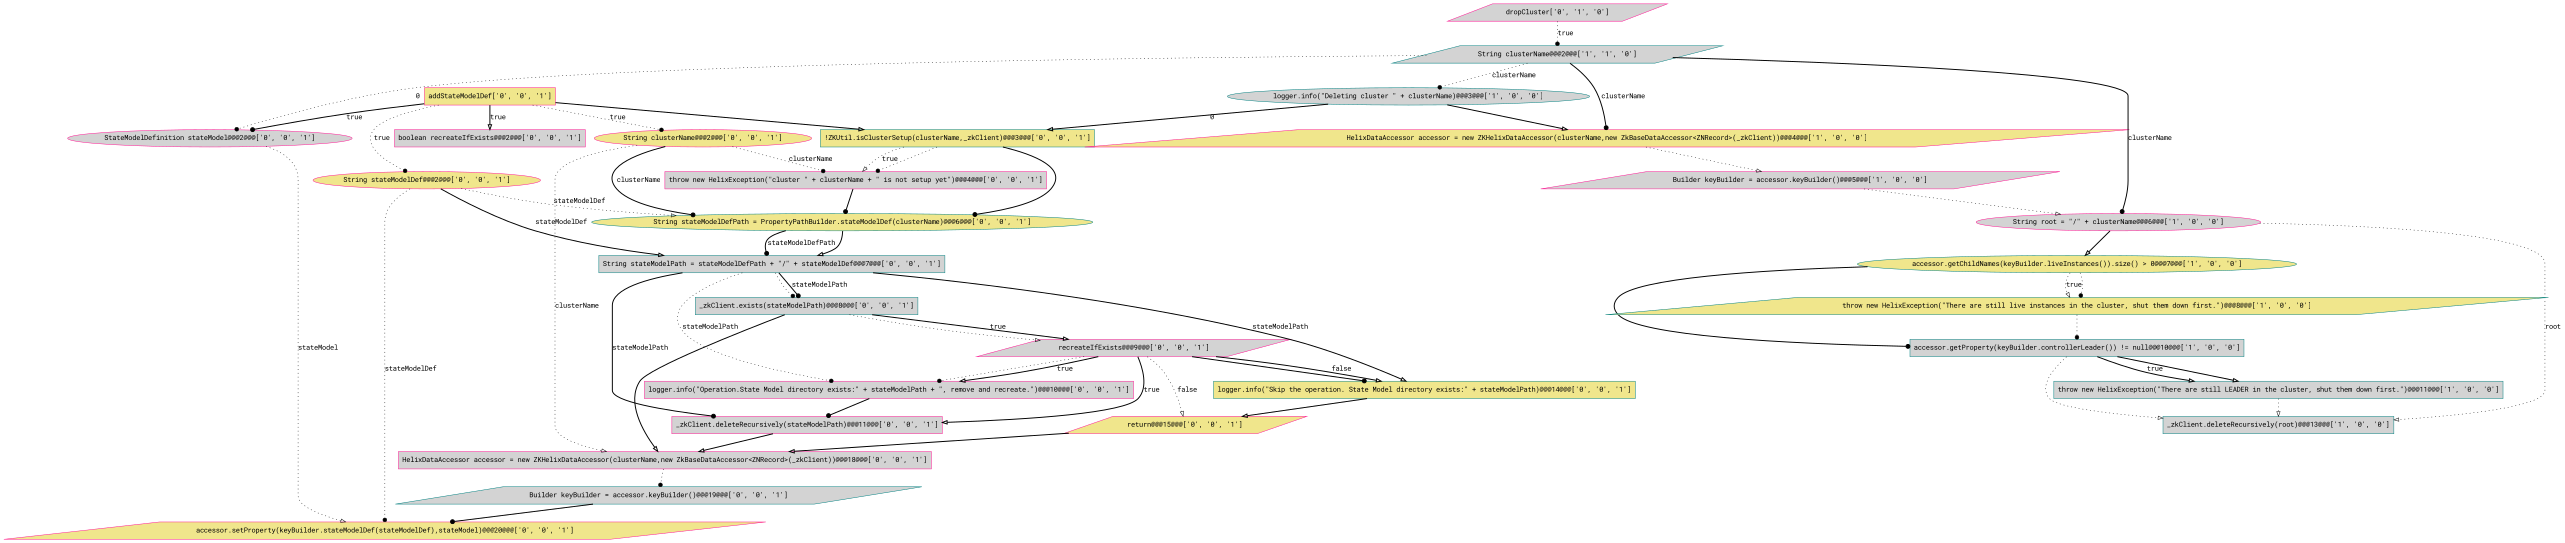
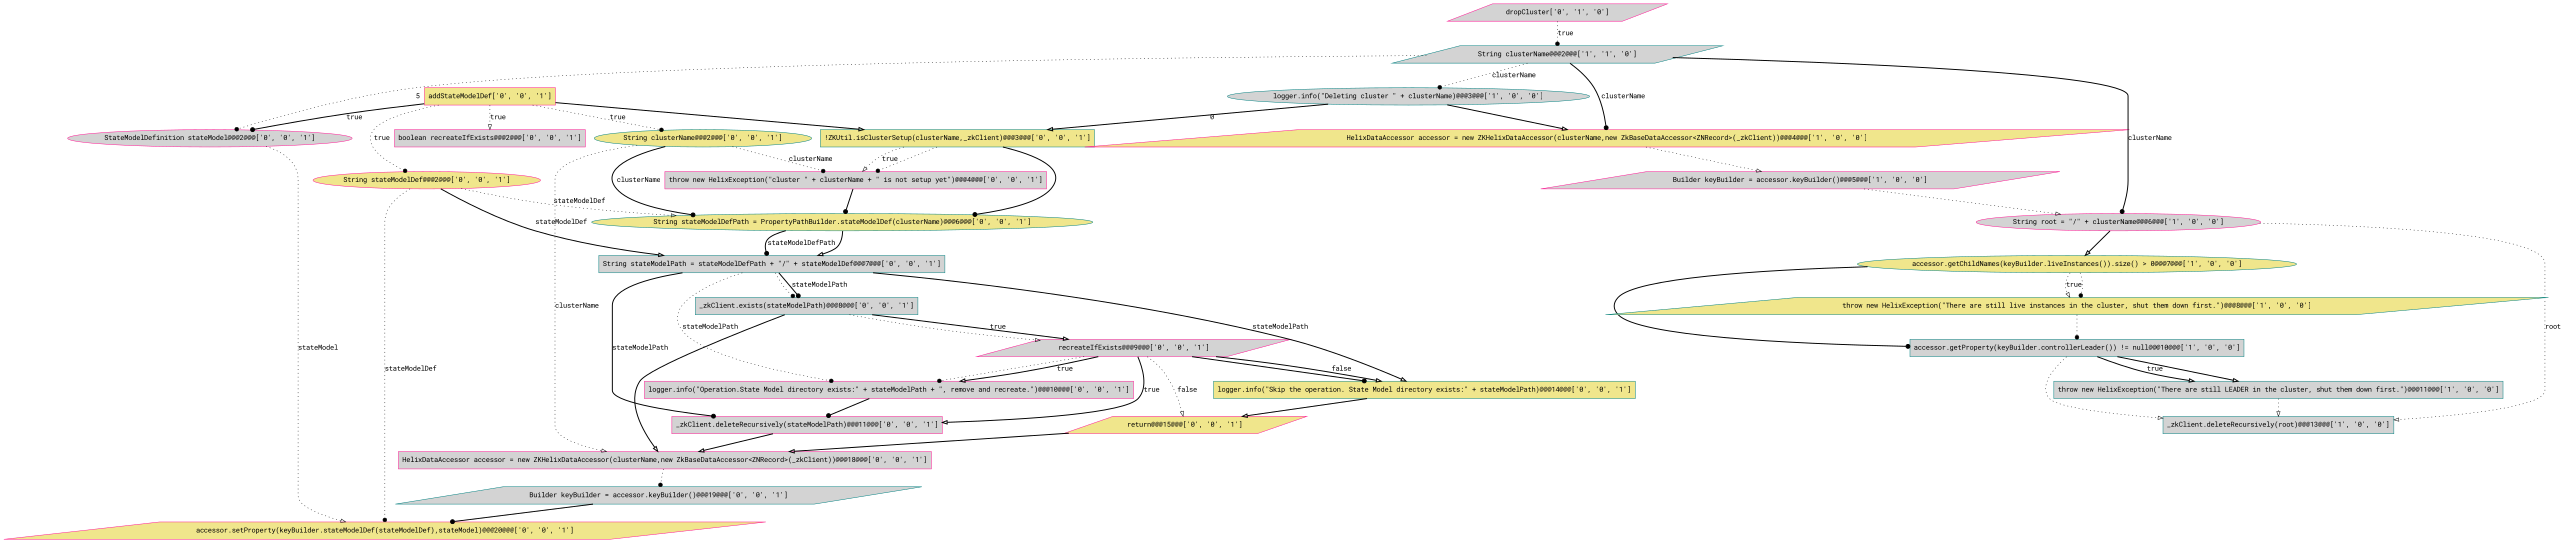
  digraph {
    fontname="Roboto Mono"
    node [color=deeppink fillcolor=lightgrey fontname="Roboto Mono" shape=box style=filled]
    edge [arrowhead=onormal fontname="Roboto Mono" style=bold]
    n1 [label="boolean recreateIfExists@@@2@@@['0', '0', '1']"]
    n2 [label="recreateIfExists@@@9@@@['0', '0', '1']" shape=parallelogram]
    n3 [color=teal fillcolor=khaki label="logger.info(\"Skip the operation. State Model directory exists:\" + stateModelPath)@@@14@@@['0', '0', '1']"]
    n4 [fillcolor=khaki label="return@@@15@@@['0', '0', '1']" shape=parallelogram]
    n5 [label="logger.info(\"Operation.State Model directory exists:\" + stateModelPath + \", remove and recreate.\")@@@10@@@['0', '0', '1']"]
    n6 [label="_zkClient.deleteRecursively(stateModelPath)@@@11@@@['0', '0', '1']"]
    n7 [color=teal label="logger.info(\"Deleting cluster \" + clusterName)@@@3@@@['1', '0', '0']" shape=ellipse]
    n8 [color=teal fillcolor=khaki label="!ZKUtil.isClusterSetup(clusterName,_zkClient)@@@3@@@['0', '0', '1']"]
    n9 [fillcolor=khaki label="HelixDataAccessor accessor = new ZKHelixDataAccessor(clusterName,new ZkBaseDataAccessor<ZNRecord>(_zkClient))@@@4@@@['1', '0', '0']" shape=parallelogram]
    n10 [label="throw new HelixException(\"cluster \" + clusterName + \" is not setup yet\")@@@4@@@['0', '0', '1']"]
    n11 [color=teal fillcolor=khaki label="String stateModelDefPath = PropertyPathBuilder.stateModelDef(clusterName)@@@6@@@['0', '0', '1']" shape=ellipse]
    n12 [label="Builder keyBuilder = accessor.keyBuilder()@@@5@@@['1', '0', '0']" shape=parallelogram]
    n13 [color=teal label="_zkClient.deleteRecursively(root)@@@13@@@['1', '0', '0']"]
    n14 [label="StateModelDefinition stateModel@@@2@@@['0', '0', '1']" shape=ellipse]
    n15 [fillcolor=khaki label="accessor.setProperty(keyBuilder.stateModelDef(stateModelDef),stateModel)@@@20@@@['0', '0', '1']" shape=parallelogram]
    n16 [color=teal label="String stateModelPath = stateModelDefPath + \"/\" + stateModelDef@@@7@@@['0', '0', '1']"]
    n17 [color=teal label="throw new HelixException(\"There are still LEADER in the cluster, shut them down first.\")@@@11@@@['1', '0', '0']"]
    n18 [label="String root = \"/\" + clusterName@@@6@@@['1', '0', '0']" shape=ellipse]
    n19 [color=teal fillcolor=khaki label="accessor.getChildNames(keyBuilder.liveInstances()).size() > 0@@@7@@@['1', '0', '0']" shape=ellipse]
    n20 [color=teal label="accessor.getProperty(keyBuilder.controllerLeader()) != null@@@10@@@['1', '0', '0']"]
    n21 [label="dropCluster['0', '1', '0']" shape=parallelogram]
    n22 [color=teal label="String clusterName@@@2@@@['1', '1', '0']" shape=parallelogram]
    n23 [color=teal label="Builder keyBuilder = accessor.keyBuilder()@@@19@@@['0', '0', '1']" shape=parallelogram]
    n24 [label="HelixDataAccessor accessor = new ZKHelixDataAccessor(clusterName,new ZkBaseDataAccessor<ZNRecord>(_zkClient))@@@18@@@['0', '0', '1']"]
    n25 [color=teal fillcolor=khaki label="throw new HelixException(\"There are still live instances in the cluster, shut them down first.\")@@@8@@@['1', '0', '0']" shape=parallelogram]
    n26 [color=teal label="_zkClient.exists(stateModelPath)@@@8@@@['0', '0', '1']"]
-   n27 [fillcolor=khaki label="String clusterName@@@2@@@['0', '0', '1']" shape=ellipse]
+   n27 [color=teal fillcolor=khaki label="String clusterName@@@2@@@['0', '0', '1']" shape=ellipse]
    n28 [fillcolor=khaki label="addStateModelDef['0', '0', '1']"]
    n29 [fillcolor=khaki label="String stateModelDef@@@2@@@['0', '0', '1']" shape=ellipse]
    n2 -> n3 [arrowhead=dot]
    n2 -> n3 [label=false]
    n2 -> n4 [label=false style=dotted]
    n2 -> n5 [arrowhead=dot style=dotted]
    n2 -> n5 [label=true]
    n2 -> n6 [label=true]
    n3 -> n4
    n4 -> n24
    n5 -> n6 [arrowhead=dot]
    n6 -> n24
    n7 -> n8 [label=0]
    n7 -> n9
    n8 -> n10 [arrowhead=dot style=dotted]
    n8 -> n10 [label=true style=dotted]
    n8 -> n11 [arrowhead=dot]
    n9 -> n12 [style=dotted]
    n10 -> n11 [arrowhead=dot]
    n11 -> n16
    n11 -> n16 [arrowhead=dot label=stateModelDefPath]
    n12 -> n18 [style=dotted]
    n14 -> n15 [label=stateModel style=dotted]
    n16 -> n3 [label=stateModelPath]
    n16 -> n5 [arrowhead=dot label=stateModelPath style=dotted]
    n16 -> n6 [arrowhead=dot label=stateModelPath]
    n16 -> n26 [arrowhead=dot label=stateModelPath]
    n16 -> n26 [arrowhead=dot style=dotted]
    n17 -> n13 [style=dotted]
    n18 -> n13 [label=root style=dotted]
    n18 -> n19
    n19 -> n20 [arrowhead=dot]
    n19 -> n25 [label=true style=dotted]
    n19 -> n25 [arrowhead=dot style=dotted]
    n20 -> n13 [style=dotted]
    n20 -> n17
    n20 -> n17 [label=true]
    n21 -> n22 [arrowhead=dot label=true style=dotted]
    n22 -> n7 [arrowhead=dot label=clusterName style=dotted]
    n22 -> n9 [arrowhead=dot label=clusterName]
-   n22 -> n14 [arrowhead=dot label=0 style=dotted]
+   n22 -> n14 [arrowhead=dot label=5 style=dotted]
    n22 -> n18 [arrowhead=dot label=clusterName]
    n23 -> n15 [arrowhead=dot]
    n24 -> n23 [arrowhead=dot style=dotted]
    n25 -> n20 [arrowhead=dot style=dotted]
    n26 -> n2 [label=true]
    n26 -> n2 [style=dotted]
    n26 -> n24
    n27 -> n10 [arrowhead=dot label=clusterName style=dotted]
    n27 -> n11 [arrowhead=dot label=clusterName]
    n27 -> n24 [label=clusterName style=dotted]
-   n28 -> n1 [label=true]
+   n28 -> n1 [label=true style=dotted]
    n28 -> n8
    n28 -> n14 [arrowhead=dot label=true]
    n28 -> n27 [arrowhead=dot label=true style=dotted]
    n28 -> n29 [arrowhead=dot label=true style=dotted]
    n29 -> n11 [label=stateModelDef style=dotted]
    n29 -> n15 [arrowhead=dot label=stateModelDef style=dotted]
    n29 -> n16 [label=stateModelDef]
  }
